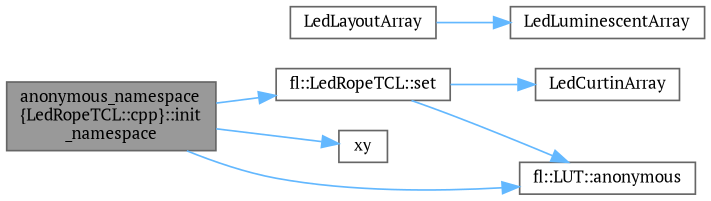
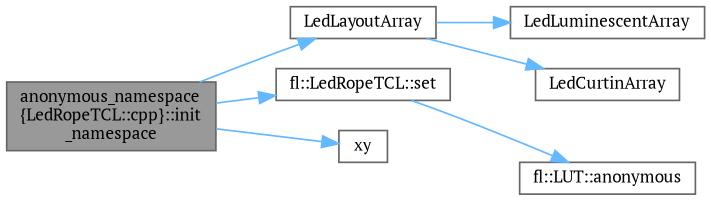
  digraph {
    fontname="PT Serif"
    rankdir=LR
    node [color=grey40 fillcolor=white fontname="PT Serif" fontsize=10 shape=box style=filled]
    edge [color=steelblue1 fontname="PT Serif" fontsize=10 labelfontname=Helvetica labelfontsize=10 style=solid]
    n1 [color=gray40 fillcolor=grey60 fontcolor=black height=0.2 label="anonymous_namespace\l\{LedRopeTCL::cpp\}::init\l_namespace" width=0.4]
    n2 [height=0.2 label=LedLayoutArray width=0.4]
    n3 [height=0.2 label="fl::LedRopeTCL::set" width=0.4]
    n4 [height=0.2 label=xy width=0.4]
    n5 [height=0.2 label=LedCurtinArray width=0.4]
    n6 [height=0.2 label=LedLuminescentArray width=0.4]
    n7 [height=0.2 label="fl::LUT::anonymous" width=0.4]
-   n1 -> n7
+   n1 -> n2
    n1 -> n3
    n1 -> n4
-   n3 -> n5
+   n2 -> n5
    n2 -> n6
    n3 -> n7
  }
